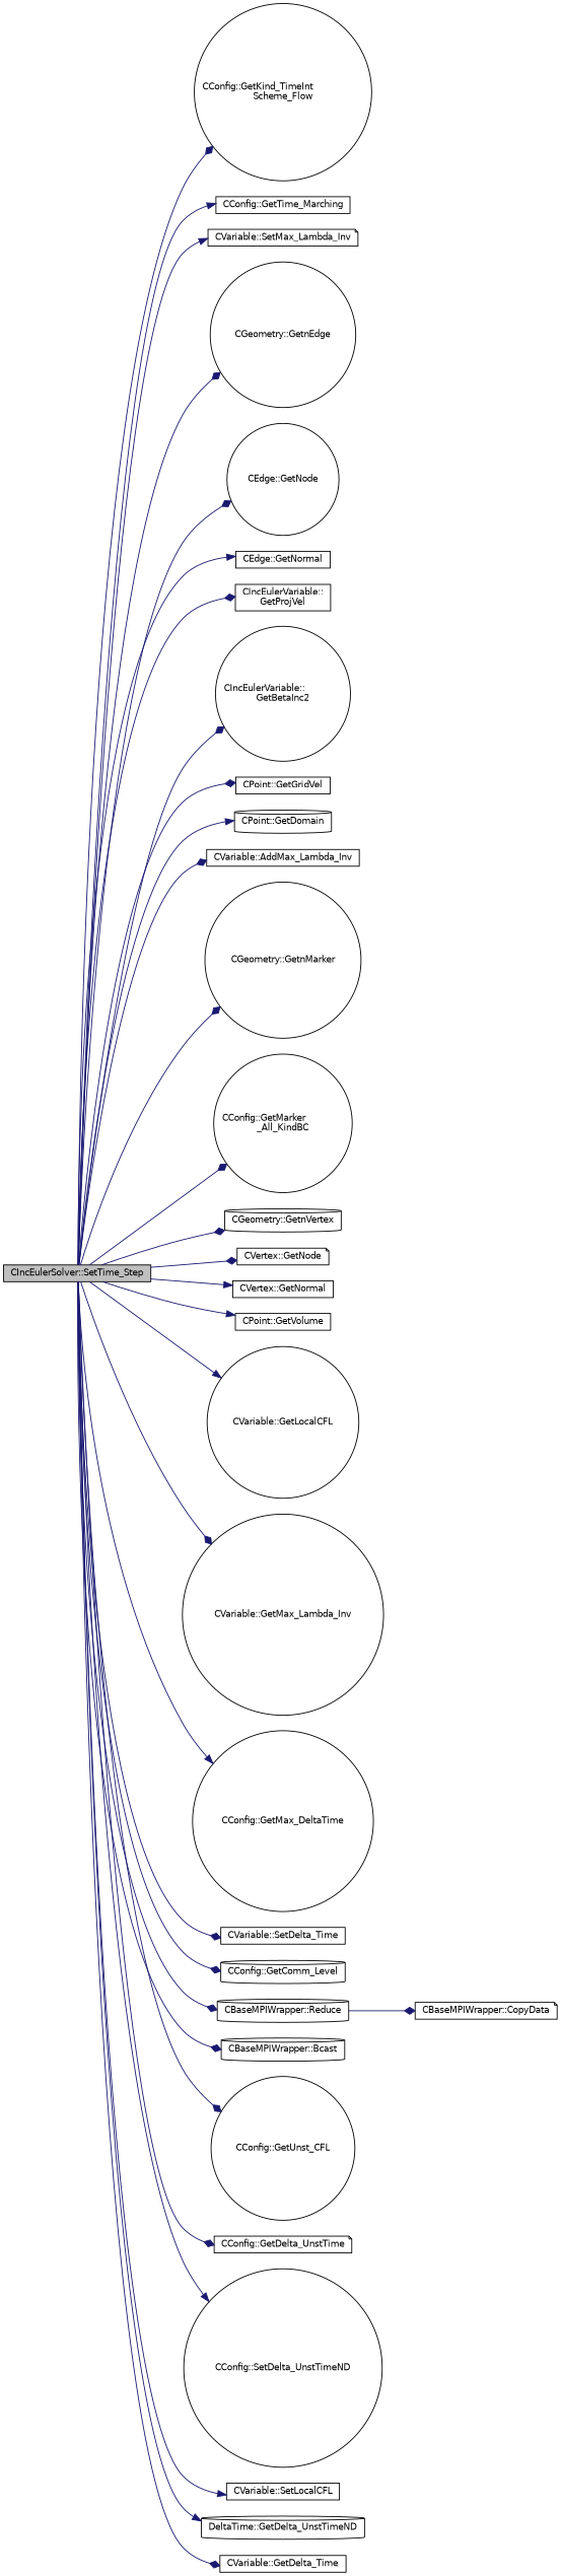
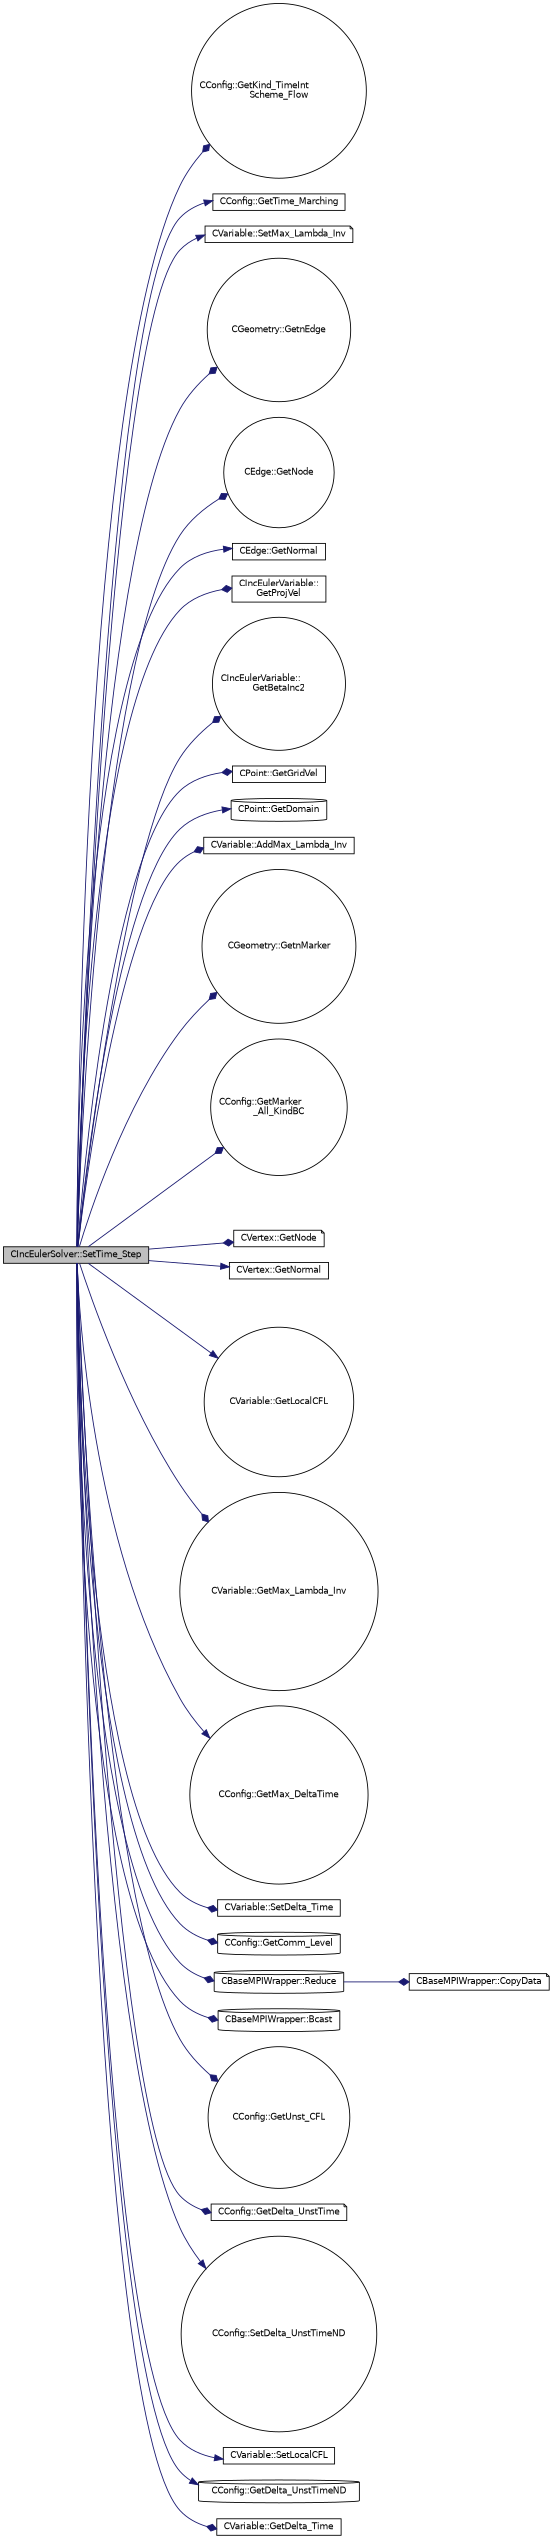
  digraph {
    rankdir=LR
    node [color=black fillcolor=white fontname=Helvetica fontsize=10 shape=box style=filled]
    edge [arrowhead=diamond color=midnightblue fontname=Helvetica fontsize=10 labelfontname=Helvetica labelfontsize=10 style=solid]
    n1 [fillcolor=grey75 fontcolor=black height=0.2 label="CIncEulerSolver::SetTime_Step" width=0.4]
    n2 [height=0.2 label="CConfig::GetKind_TimeInt\lScheme_Flow" shape=circle width=0.4]
    n3 [height=0.2 label="CConfig::GetTime_Marching" width=0.4]
    n4 [height=0.2 label="CVariable::SetMax_Lambda_Inv" shape=note width=0.4]
    n5 [height=0.2 label="CGeometry::GetnEdge" shape=circle width=0.4]
    n6 [height=0.2 label="CEdge::GetNode" shape=circle width=0.4]
    n7 [height=0.2 label="CEdge::GetNormal" width=0.4]
    n8 [height=0.2 label="CIncEulerVariable::\lGetProjVel" width=0.4]
    n9 [height=0.2 label="CIncEulerVariable::\lGetBetaInc2" shape=circle width=0.4]
    n10 [height=0.2 label="CPoint::GetGridVel" width=0.4]
    n11 [height=0.2 label="CPoint::GetDomain" shape=cylinder width=0.4]
    n12 [height=0.2 label="CVariable::AddMax_Lambda_Inv" width=0.4]
    n13 [height=0.2 label="CGeometry::GetnMarker" shape=circle width=0.4]
    n14 [height=0.2 label="CConfig::GetMarker\l_All_KindBC" shape=circle width=0.4]
-   n15 [height=0.2 label="CGeometry::GetnVertex" shape=cylinder width=0.4]
    n16 [height=0.2 label="CVertex::GetNode" shape=note width=0.4]
    n17 [height=0.2 label="CVertex::GetNormal" width=0.4]
-   n18 [height=0.2 label="CPoint::GetVolume" width=0.4]
    n19 [height=0.2 label="CVariable::GetLocalCFL" shape=circle width=0.4]
    n20 [height=0.2 label="CVariable::GetMax_Lambda_Inv" shape=circle width=0.4]
    n21 [height=0.2 label="CConfig::GetMax_DeltaTime" shape=circle width=0.4]
    n22 [height=0.2 label="CVariable::SetDelta_Time" width=0.4]
    n23 [height=0.2 label="CConfig::GetComm_Level" shape=cylinder width=0.4]
    n24 [height=0.2 label="CBaseMPIWrapper::Reduce" shape=cylinder width=0.4]
    n25 [height=0.2 label="CBaseMPIWrapper::Bcast" shape=cylinder width=0.4]
    n26 [height=0.2 label="CConfig::GetUnst_CFL" shape=circle width=0.4]
    n27 [height=0.2 label="CConfig::GetDelta_UnstTime" shape=note width=0.4]
    n28 [height=0.2 label="CConfig::SetDelta_UnstTimeND" shape=circle width=0.4]
    n29 [height=0.2 label="CVariable::SetLocalCFL" width=0.4]
-   n30 [height=0.2 label="DeltaTime::GetDelta_UnstTimeND" shape=cylinder width=0.4]
+   n30 [height=0.2 label="CConfig::GetDelta_UnstTimeND" shape=cylinder width=0.4]
    n31 [height=0.2 label="CVariable::GetDelta_Time" width=0.4]
    n32 [height=0.2 label="CBaseMPIWrapper::CopyData" shape=note width=0.4]
    n1 -> n2
    n1 -> n3 [arrowhead=normal]
    n1 -> n4 [arrowhead=normal]
    n1 -> n5
    n1 -> n6
    n1 -> n7 [arrowhead=normal]
    n1 -> n8
    n1 -> n9
    n1 -> n10
    n1 -> n11 [arrowhead=normal]
    n1 -> n12
    n1 -> n13
    n1 -> n14
-   n1 -> n15
    n1 -> n16
    n1 -> n17 [arrowhead=normal]
-   n1 -> n18 [arrowhead=normal]
    n1 -> n19 [arrowhead=normal]
    n1 -> n20
    n1 -> n21 [arrowhead=normal]
    n1 -> n22
    n1 -> n23
    n1 -> n24
    n1 -> n25
    n1 -> n26
    n1 -> n27
    n1 -> n28 [arrowhead=normal]
    n1 -> n29 [arrowhead=normal]
    n1 -> n30 [arrowhead=normal]
    n1 -> n31
    n24 -> n32
  }
